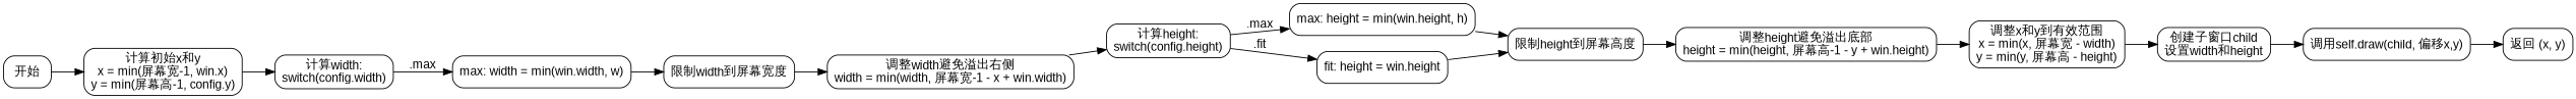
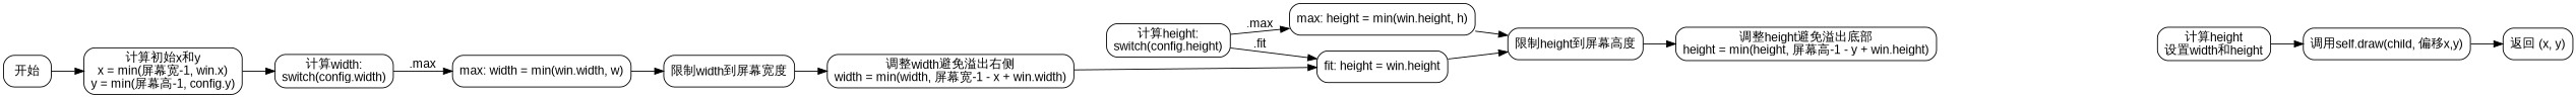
  digraph {
    fontname="Liberation Sans"
    rankdir=LR
    node [fontname="Liberation Sans" shape=rectangle style=rounded]
    edge [fontname="Liberation Sans"]
    n1 [label="开始"]
    n2 [label="计算初始x和y\nx = min(屏幕宽-1, win.x)\ny = min(屏幕高-1, config.y)"]
    n3 [label="计算width:\nswitch(config.width)"]
    n4 [label="max: width = min(win.width, w)"]
    n5 [label="限制width到屏幕宽度"]
    n6 [label="调整width避免溢出右侧\nwidth = min(width, 屏幕宽-1 - x + win.width)"]
    n7 [label="计算height:\nswitch(config.height)"]
    n8 [label="fit: height = win.height"]
    n9 [label="max: height = min(win.height, h)"]
    n10 [label="限制height到屏幕高度"]
    n11 [label="调整height避免溢出底部\nheight = min(height, 屏幕高-1 - y + win.height)"]
-   n12 [label="调整x和y到有效范围\nx = min(x, 屏幕宽 - width)\ny = min(y, 屏幕高 - height)"]
-   n13 [label="创建子窗口child\n设置width和height"]
+   n13 [label="计算height\n设置width和height"]
    n14 [label="调用self.draw(child, 偏移x,y)"]
    n15 [label="返回 (x, y)"]
    n1 -> n2
    n2 -> n3
    n3 -> n4 [label=".max"]
    n4 -> n5
    n5 -> n6
-   n6 -> n7
+   n6 -> n8
    n7 -> n8 [label=".fit"]
    n7 -> n9 [label=".max"]
    n8 -> n10
    n9 -> n10
    n10 -> n11
-   n11 -> n12
-   n12 -> n13
    n13 -> n14
    n14 -> n15
  }
